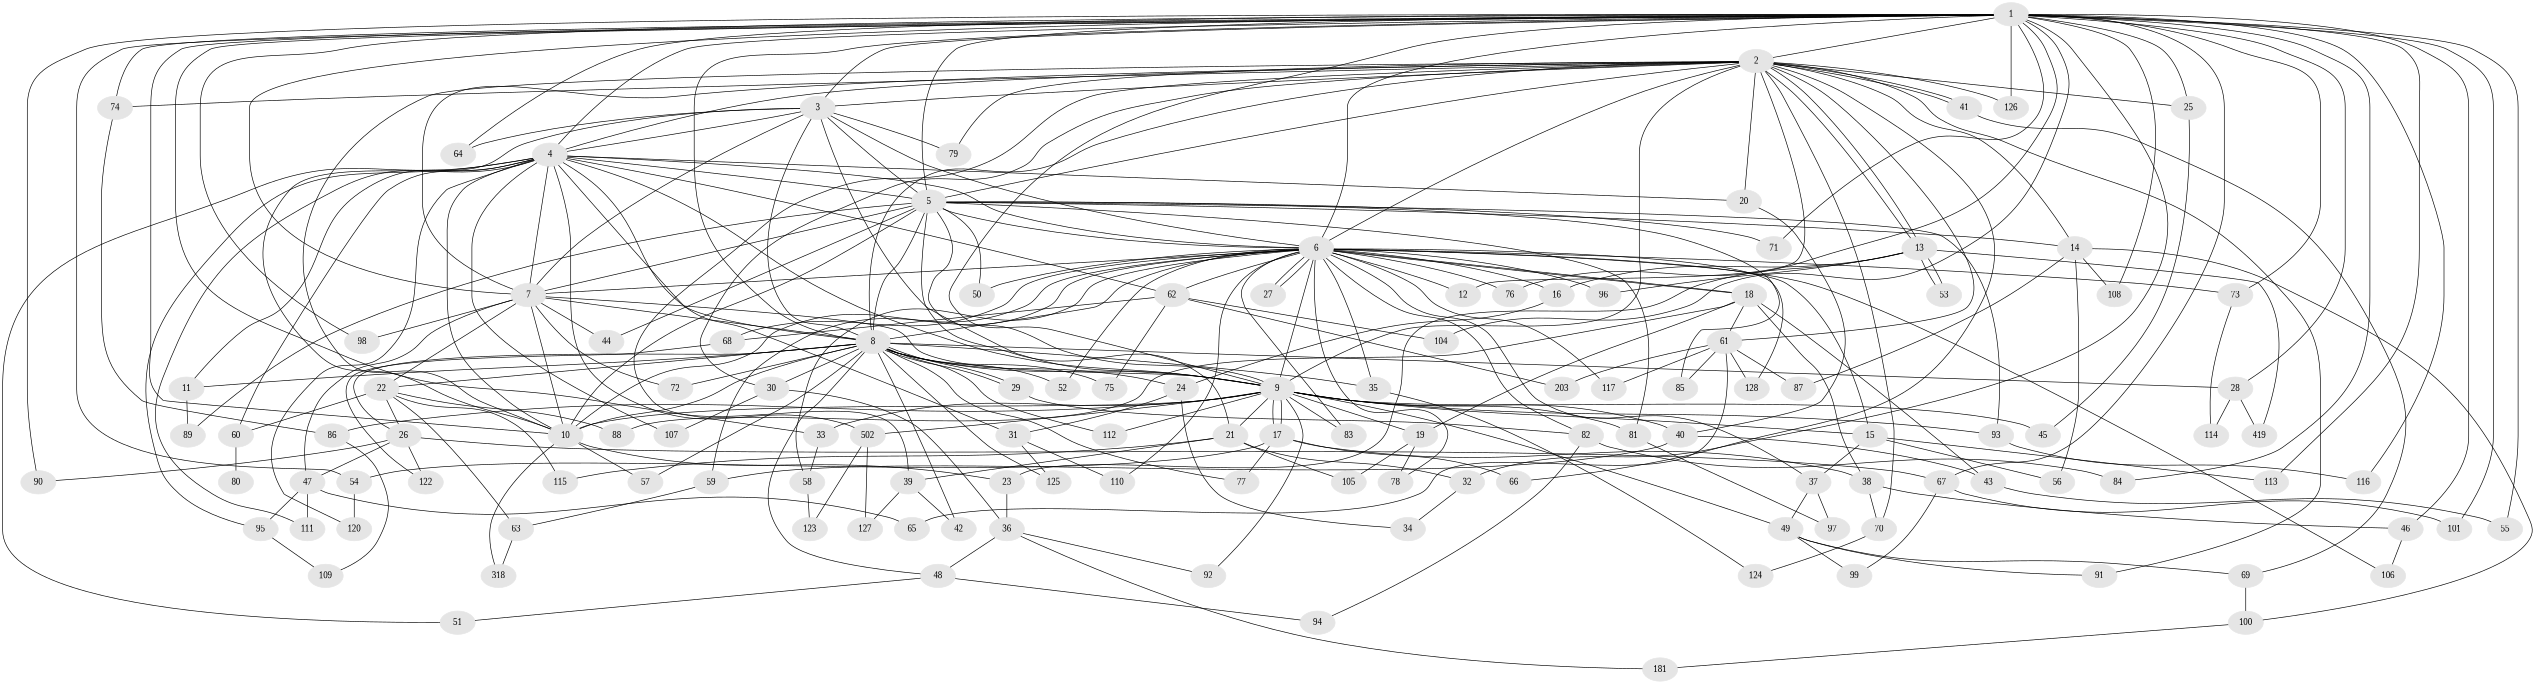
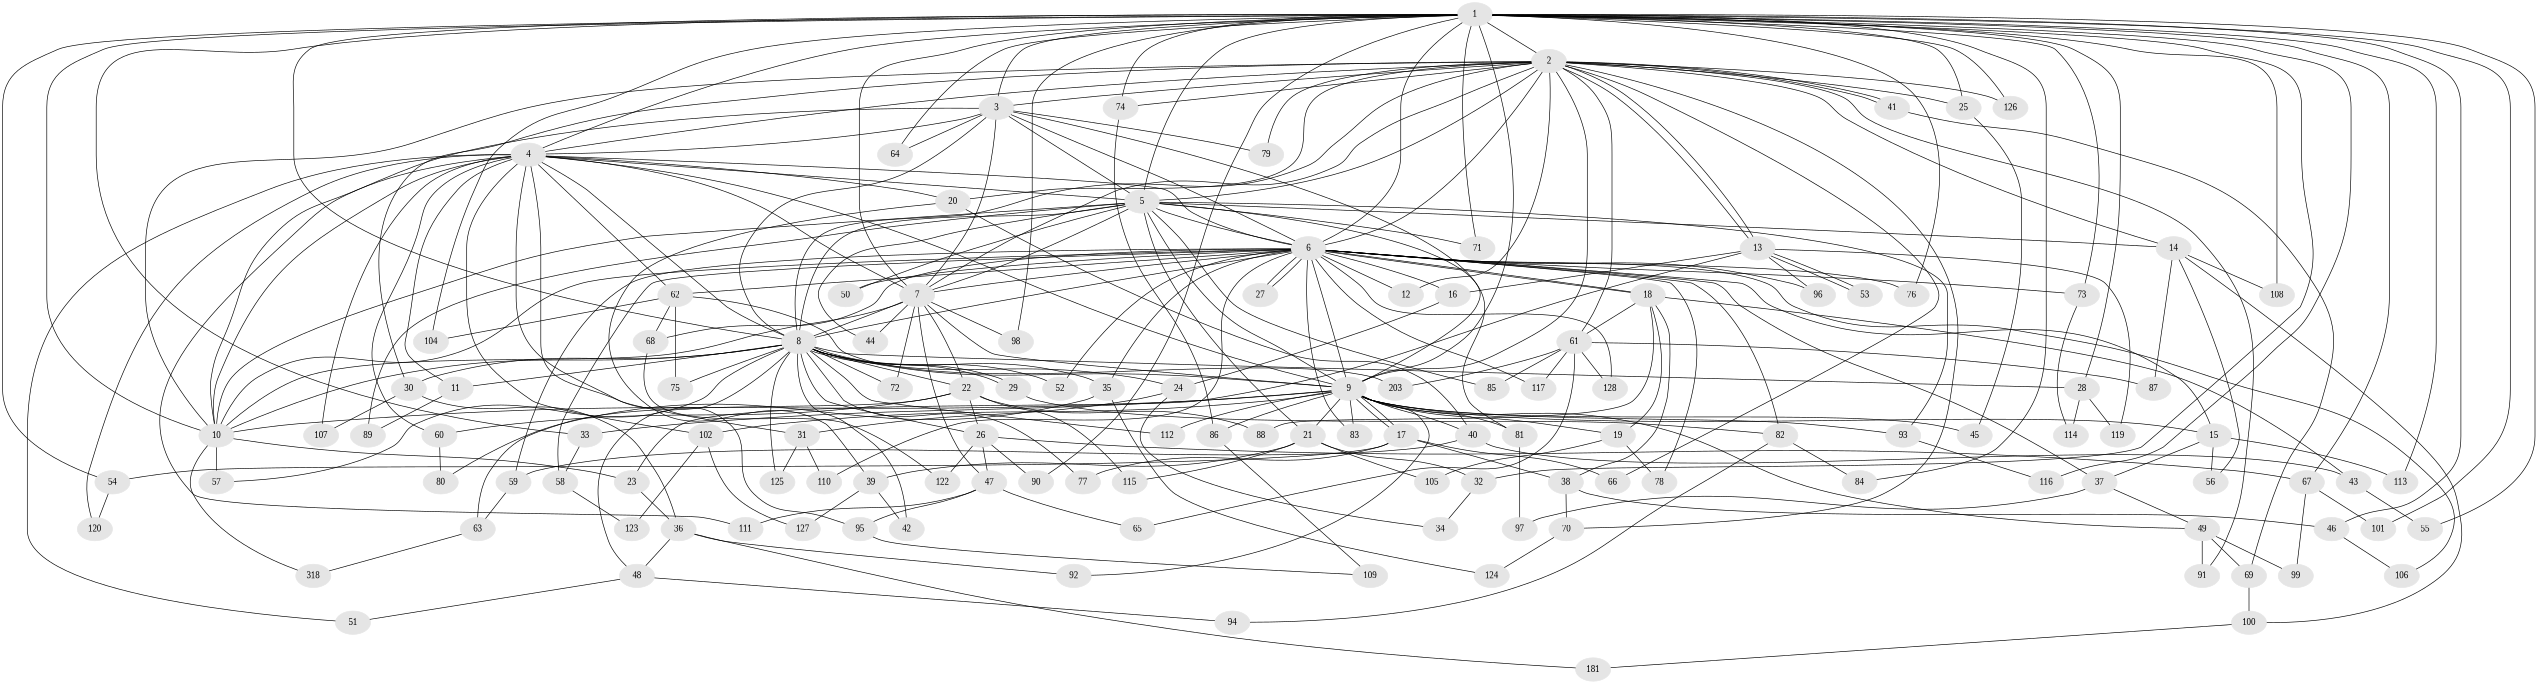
  graph {
    fontname="Liberation Serif"
    node [color=gray90 fontname="Liberation Serif" style=filled]
    edge [fontname="Liberation Serif"]
    1
    2
    3
    4
    5
    6
    7
    8
    9
    10
    25
    28
    32
    33
    46
    54
    55
    64
    67
    71
    73
    74
    76
    84
    90
    98
    101
    104
    108
    113
    116
    126
    12
    13
    14
    20
    30
    39
    41
    61
    66
    70
    79
    91
    11
    31
    51
    60
    62
    95
-   102 [label=502]
+   102
    107
    111
    120
    21
    44
    50
    81
    85
    89
    93
    15
    16
    18
    27
    35
    37
    52
    58
    59
    68
    78
    82
    83
    96
    106
    110
    117
    128
    22
    47
    72
    24
    26
    29
    42
    48
    57
    75
    77
    112
    125
    17
    19
    40
    45
    49
    86
    92
    23
    n101 [label=318]
-   119 [label=419]
+   119
    114
    34
    99
    53
    56
    87
    100
    36
    127
    69
    65
    n114 [label=203]
    124
    80
    109
    123
    105
    115
    97
    38
    43
    88
    63
    122
    94
    n128 [label=181]
    1 -- 2
    1 -- 3
    1 -- 4
    1 -- 5
    1 -- 6
    1 -- 7
    1 -- 8
    1 -- 9
    1 -- 10
    1 -- 25
    1 -- 28
    1 -- 32
    1 -- 33
    1 -- 46
    1 -- 54
    1 -- 55
    1 -- 64
    1 -- 67
    1 -- 71
    1 -- 73
    1 -- 74
    1 -- 76
    1 -- 84
    1 -- 90
    1 -- 98
    1 -- 101
    1 -- 104
    1 -- 108
    1 -- 113
    1 -- 116
    1 -- 126
    2 -- 3
    2 -- 4
    2 -- 5
    2 -- 6
    2 -- 7
    2 -- 8
    2 -- 9
    2 -- 10
    2 -- 25
    2 -- 74
    2 -- 126
    2 -- 12
    2 -- 13
    2 -- 13
    2 -- 14
    2 -- 20
    2 -- 30
-   2 -- 39
+   20 -- 39
    2 -- 41
    2 -- 41
    2 -- 61
    2 -- 66
    2 -- 70
    2 -- 79
    2 -- 91
    3 -- 4
    3 -- 5
    3 -- 6
    3 -- 7
    3 -- 8
    3 -- 9
    3 -- 10
    3 -- 64
    3 -- 79
    4 -- 5
    4 -- 6
    4 -- 7
    4 -- 8
    4 -- 9
    4 -- 10
    4 -- 20
    4 -- 11
    4 -- 31
    4 -- 51
    4 -- 60
    4 -- 62
    4 -- 95
    4 -- 102
    4 -- 107
    4 -- 111
    4 -- 120
    5 -- 6
    5 -- 7
    5 -- 8
    5 -- 9
    5 -- 10
    5 -- 71
    5 -- 14
    5 -- 21
    5 -- 44
    5 -- 50
    5 -- 81
    5 -- 85
    5 -- 89
    5 -- 93
    6 -- 7
    6 -- 8
    6 -- 9
    6 -- 10
    6 -- 73
    6 -- 76
    6 -- 12
    6 -- 62
    6 -- 50
    6 -- 15
    6 -- 16
    6 -- 18
    6 -- 18
    6 -- 27
    6 -- 27
    6 -- 35
    6 -- 37
    6 -- 52
    6 -- 58
    6 -- 59
    6 -- 68
    6 -- 78
    6 -- 82
    6 -- 83
    6 -- 96
    6 -- 106
    6 -- 110
    6 -- 117
    6 -- 128
    7 -- 8
    7 -- 9
    7 -- 10
    7 -- 98
    7 -- 44
    7 -- 22
    7 -- 47
    7 -- 72
    8 -- 9
    8 -- 10
    8 -- 28
    8 -- 30
    8 -- 11
    8 -- 35
    8 -- 52
    8 -- 22
    8 -- 72
    8 -- 24
    8 -- 26
    8 -- 29
    8 -- 29
    8 -- 42
    8 -- 48
    8 -- 57
    8 -- 75
    8 -- 77
    8 -- 112
    8 -- 125
    9 -- 10
    9 -- 33
    9 -- 102
    9 -- 21
    9 -- 81
    9 -- 93
    9 -- 15
    9 -- 83
    9 -- 112
    9 -- 17
    9 -- 17
    9 -- 19
    9 -- 40
    9 -- 45
    9 -- 49
    9 -- 86
    9 -- 92
    10 -- 57
    10 -- 23
    10 -- n101
    25 -- 45
    28 -- 119
    28 -- 114
    32 -- 34
    33 -- 58
    46 -- 106
    54 -- 120
    67 -- 101
    67 -- 99
    73 -- 114
    74 -- 86
    13 -- 16
    13 -- 96
    13 -- 23
    13 -- 119
    13 -- 53
    13 -- 53
    14 -- 108
    14 -- 56
    14 -- 87
    14 -- 100
    20 -- 40
    30 -- 107
    30 -- 36
    39 -- 42
    39 -- 127
    41 -- 69
    61 -- 85
    61 -- 117
    61 -- 128
    61 -- 87
    61 -- 65
    61 -- n114
    70 -- 124
    11 -- 89
    31 -- 110
    31 -- 125
    60 -- 80
    62 -- 104
    62 -- 68
    62 -- 75
    62 -- n114
    95 -- 109
    102 -- 127
    102 -- 123
    21 -- 32
    21 -- 39
    21 -- 105
    21 -- 115
    81 -- 97
    93 -- 116
    15 -- 113
    15 -- 37
    15 -- 56
    16 -- 24
    18 -- 61
    18 -- 19
    18 -- 38
    18 -- 43
    18 -- 88
    35 -- 124
+   35 -- 80
    37 -- 49
    37 -- 97
    58 -- 123
    59 -- 63
    68 -- 122
    82 -- 84
    82 -- 94
    22 -- 60
    22 -- 26
    22 -- 115
    22 -- 88
    22 -- 63
    47 -- 95
    47 -- 111
    47 -- 65
    24 -- 31
    24 -- 34
    26 -- 67
    26 -- 90
    26 -- 47
    26 -- 122
    29 -- 82
    48 -- 51
    48 -- 94
    17 -- 54
    17 -- 66
    17 -- 77
    17 -- 38
    19 -- 78
    19 -- 105
    40 -- 59
    40 -- 43
    49 -- 91
    49 -- 99
    49 -- 69
    86 -- 109
    23 -- 36
    100 -- n128
    36 -- 48
    36 -- 92
    36 -- n128
    69 -- 100
    38 -- 46
    38 -- 70
    43 -- 55
    63 -- n101
  }
